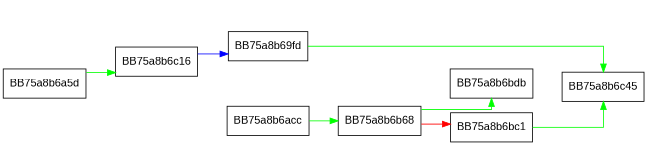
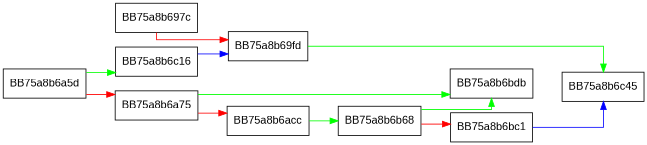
  digraph {
    fontname="Liberation Sans"
    rankdir=LR
    splines=ortho
    node [fontname="Liberation Sans" shape=box]
    edge [color=green fontname="Liberation Sans"]
+   BB75a8b697c
    BB75a8b69fd
    BB75a8b6c45
+   BB75a8b6a75
    BB75a8b6bdb
    BB75a8b6acc
    BB75a8b6a5d
    BB75a8b6c16
    BB75a8b6b68
    BB75a8b6bc1
+   BB75a8b697c -> BB75a8b69fd [color=red]
    BB75a8b69fd -> BB75a8b6c45
+   BB75a8b6a75 -> BB75a8b6bdb
+   BB75a8b6a75 -> BB75a8b6acc [color=red]
    BB75a8b6acc -> BB75a8b6b68
+   BB75a8b6a5d -> BB75a8b6a75 [color=red]
    BB75a8b6a5d -> BB75a8b6c16
    BB75a8b6c16 -> BB75a8b69fd [color=blue]
    BB75a8b6b68 -> BB75a8b6bdb
    BB75a8b6b68 -> BB75a8b6bc1 [color=red]
-   BB75a8b6bc1 -> BB75a8b6c45
+   BB75a8b6bc1 -> BB75a8b6c45 [color=blue]
  }
